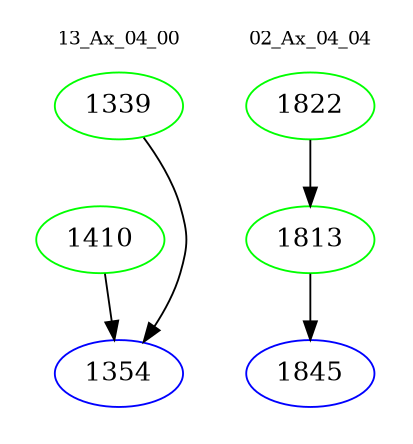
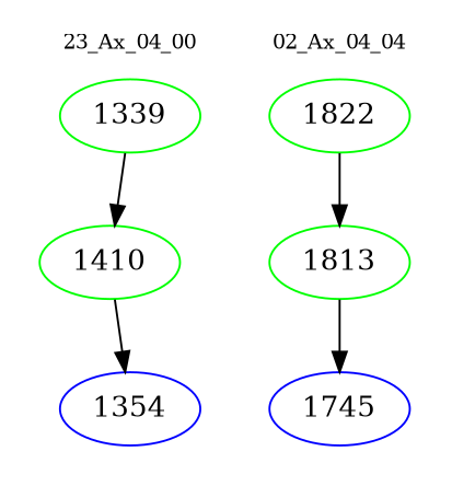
  digraph {
    node [color=green]
    edge [color=black]
    n1 [label=1339]
    n2 [label=1410]
    n3 [color=blue label=1354]
    n4 [label=1822]
    n5 [label=1813]
-   n6 [color=blue label=1845]
+   n6 [color=blue label=1745]
    subgraph cluster_1 {
      color=white
      fontsize=10
-     label="13_Ax_04_00"
+     label="23_Ax_04_00"
      n1
      n2
      n3
    }
    subgraph cluster_2 {
      color=white
      fontsize=10
      label="02_Ax_04_04"
      n4
      n5
      n6
    }
-   n1 -> n3
+   n1 -> n2
    n2 -> n3
    n4 -> n5
    n5 -> n6
  }
